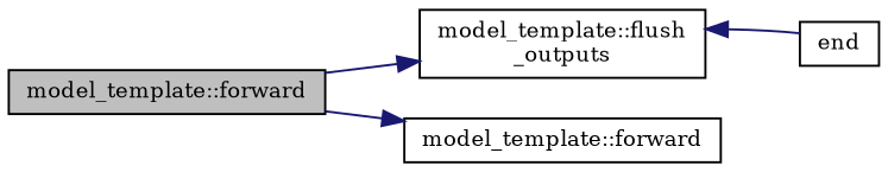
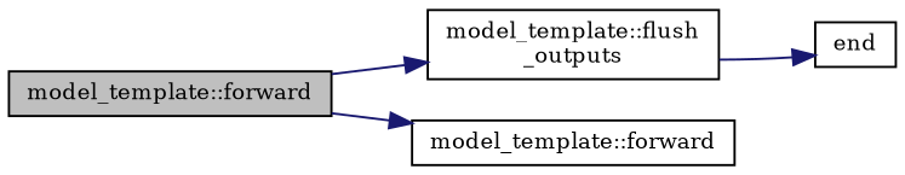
  digraph {
    rankdir=LR
    fontname="DejaVu Serif"
    node [color=black fillcolor=white fontname="DejaVu Serif" fontsize=10 shape=record style=filled]
    edge [color=midnightblue fontname="DejaVu Serif" fontsize=10 labelfontname=Helvetica labelfontsize=10 style=solid]
    n1 [fillcolor=grey75 fontcolor=black height=0.2 label="model_template::forward" width=0.4]
    n2 [height=0.2 label="model_template::flush\l_outputs" width=0.4]
    n3 [height=0.2 label="model_template::forward" width=0.4]
    n4 [height=0.2 label=end width=0.4]
    n1 -> n2
    n1 -> n3
-   n4 -> n2
+   n2 -> n4
  }
